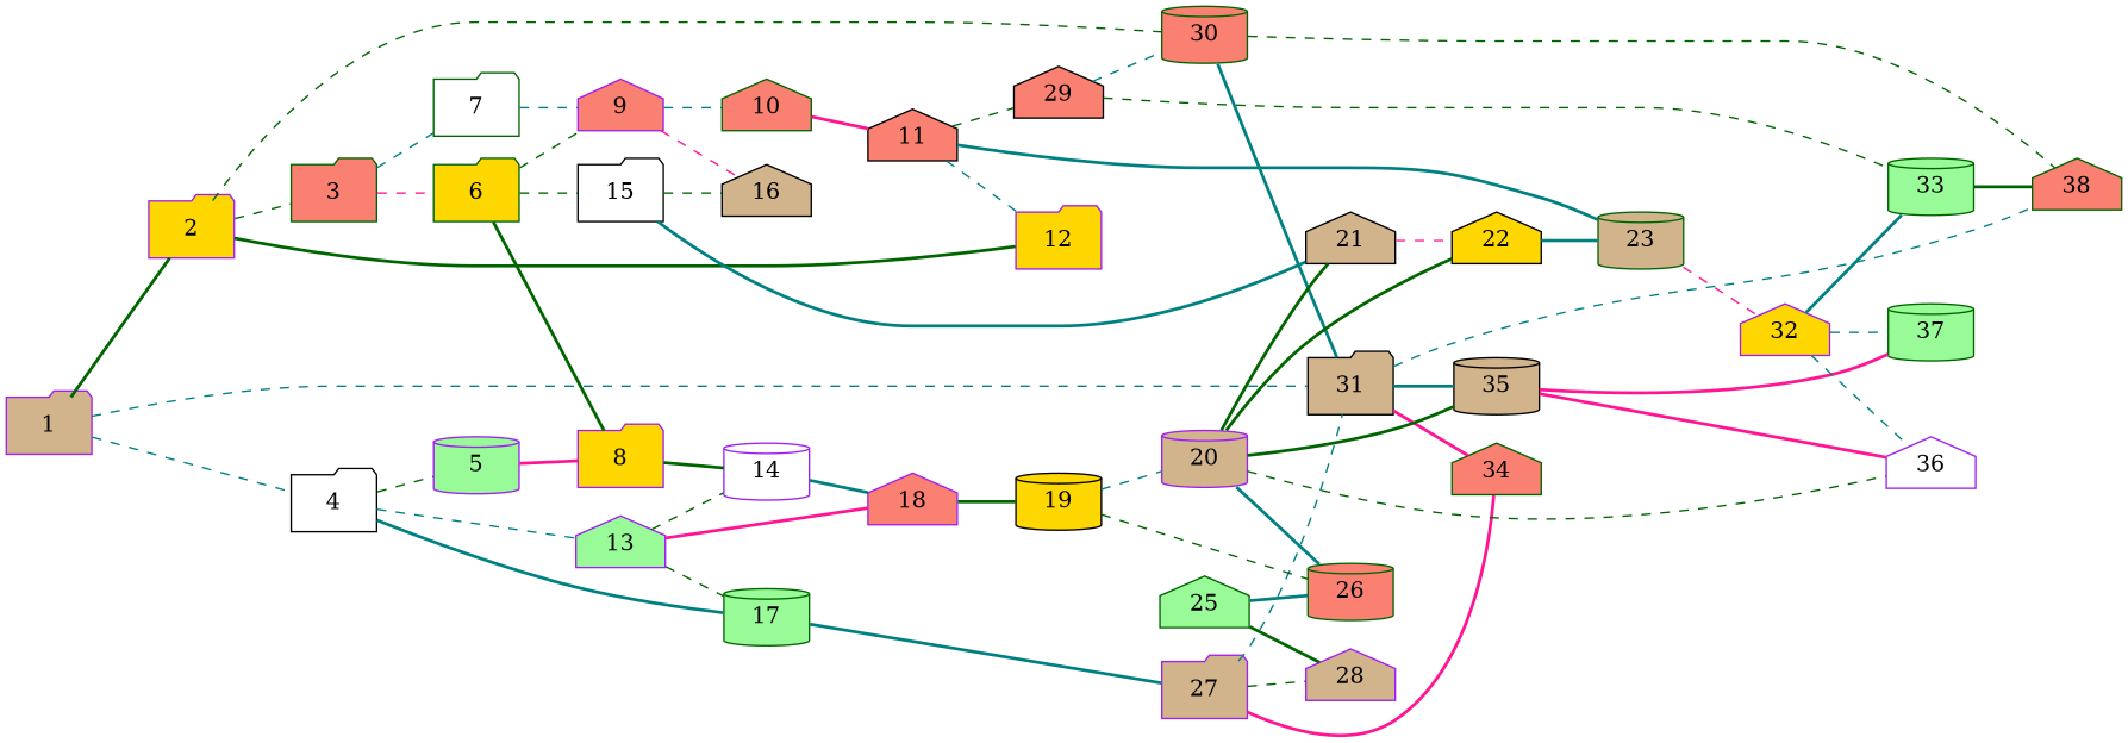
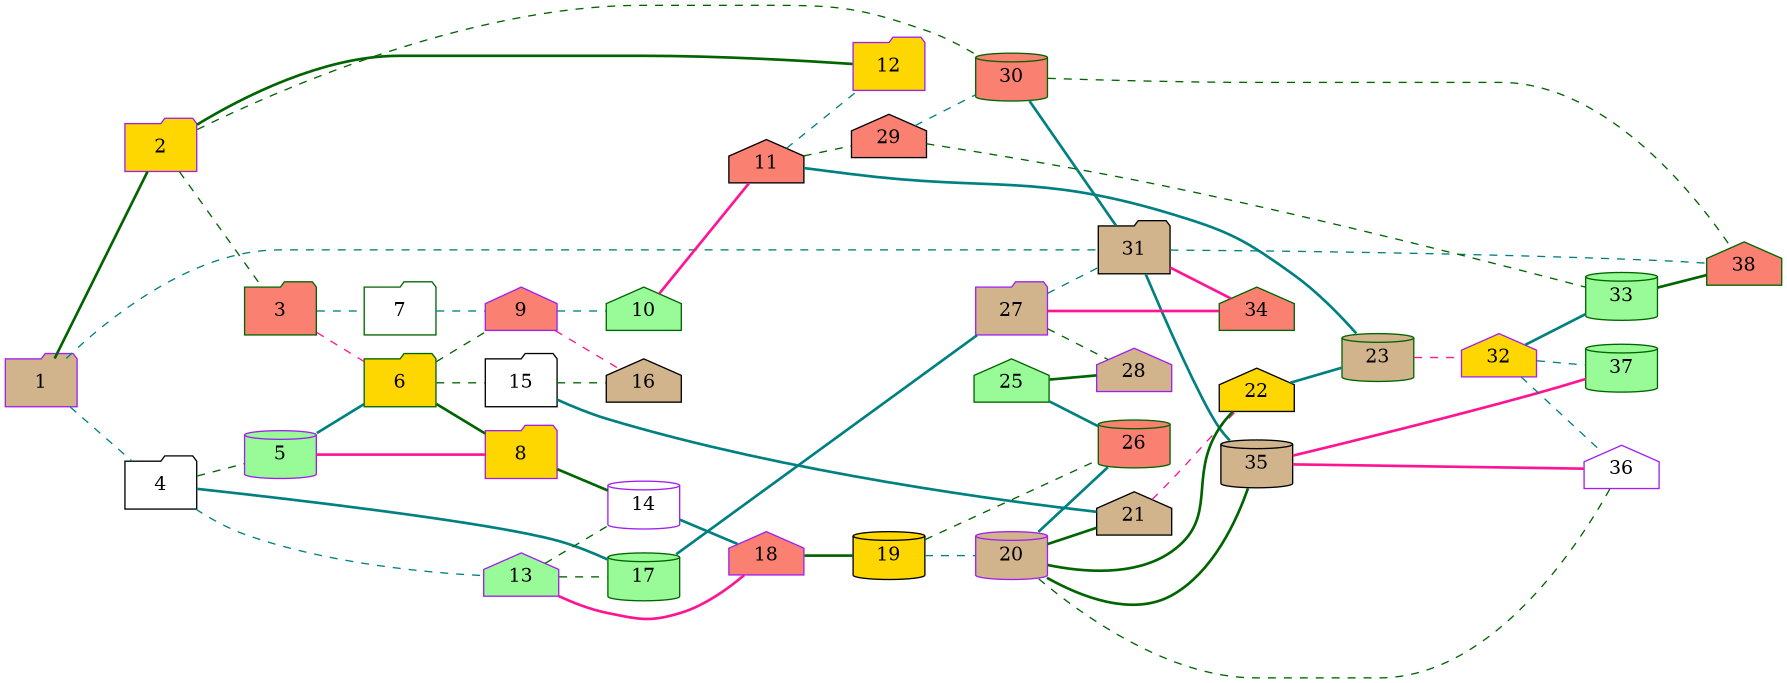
  graph {
    rankdir=LR
    node [color=purple fillcolor=salmon shape=house style=filled]
    edge [color=teal style=dashed weight=1.0]
    1 [fillcolor=tan shape=folder]
    2 [fillcolor=gold shape=folder]
    4 [color=black fillcolor=white shape=folder]
    31 [color=black fillcolor=tan shape=folder]
    3 [color=darkgreen shape=folder]
    12 [fillcolor=gold shape=folder]
    30 [color=darkgreen shape=cylinder]
    5 [fillcolor=palegreen shape=cylinder]
    13 [fillcolor=palegreen]
    17 [color=darkgreen fillcolor=palegreen shape=cylinder]
    35 [color=black fillcolor=tan shape=cylinder]
    34 [color=darkgreen]
    38 [color=darkgreen]
    6 [color=darkgreen fillcolor=gold shape=folder]
    7 [color=darkgreen fillcolor=white shape=folder]
    8 [fillcolor=gold shape=folder]
    9
    15 [color=black fillcolor=white shape=folder]
    14 [fillcolor=white shape=cylinder]
    18
    27 [fillcolor=tan shape=folder]
-   10 [color=darkgreen]
+   10 [color=darkgreen fillcolor=palegreen]
    16 [color=black fillcolor=tan]
    21 [color=black fillcolor=tan]
    11 [color=black]
    23 [color=darkgreen fillcolor=tan shape=cylinder]
    29 [color=black]
    32 [fillcolor=gold]
    33 [color=darkgreen fillcolor=palegreen shape=cylinder]
    19 [color=black fillcolor=gold shape=cylinder]
    22 [color=black fillcolor=gold]
    28 [fillcolor=tan]
    20 [fillcolor=tan shape=cylinder]
    26 [color=darkgreen shape=cylinder]
    36 [fillcolor=white]
    37 [color=darkgreen fillcolor=palegreen shape=cylinder]
    25 [color=darkgreen fillcolor=palegreen]
    1 -- 2 [color=darkgreen style=bold]
    1 -- 4 [weight=2.0]
    1 -- 31
    2 -- 3 [color=darkgreen]
    2 -- 12 [color=darkgreen style=bold]
    2 -- 30 [color=darkgreen]
    4 -- 5 [color=darkgreen]
    4 -- 13
    4 -- 17 [style=bold weight=2.0]
    31 -- 35 [style=bold weight=2.0]
    31 -- 34 [color=deeppink style=bold]
    31 -- 38
    3 -- 6 [color=deeppink weight=2.0]
    3 -- 7 [weight=2.0]
    30 -- 31 [style=bold]
    30 -- 38 [color=darkgreen]
+   5 -- 6 [style=bold]
    5 -- 8 [color=deeppink style=bold]
    13 -- 17 [color=darkgreen]
    13 -- 14 [color=darkgreen]
    13 -- 18 [color=deeppink style=bold]
    17 -- 27 [style=bold]
    35 -- 36 [color=deeppink style=bold]
    35 -- 37 [color=deeppink style=bold]
    6 -- 8 [color=darkgreen style=bold]
    6 -- 9 [color=darkgreen]
    6 -- 15 [color=darkgreen]
    7 -- 9
    8 -- 14 [color=darkgreen style=bold]
    9 -- 10 [weight=2.0]
    9 -- 16 [color=deeppink weight=2.0]
    15 -- 16 [color=darkgreen]
    15 -- 21 [style=bold]
    14 -- 18 [style=bold]
    18 -- 19 [color=darkgreen style=bold]
    27 -- 31
    27 -- 34 [color=deeppink style=bold weight=2.0]
    27 -- 28 [color=darkgreen weight=2.0]
    10 -- 11 [color=deeppink style=bold weight=2.0]
    21 -- 22 [color=deeppink]
    11 -- 12 [weight=2.0]
    11 -- 23 [style=bold]
    11 -- 29 [color=darkgreen]
    23 -- 32 [color=deeppink]
    29 -- 30
    29 -- 33 [color=darkgreen]
    32 -- 33 [style=bold weight=2.0]
    32 -- 36
    32 -- 37 [weight=2.0]
    33 -- 38 [color=darkgreen style=bold weight=2.0]
    19 -- 20
    19 -- 26 [color=darkgreen]
    22 -- 23 [style=bold]
    20 -- 35 [color=darkgreen style=bold]
    20 -- 21 [color=darkgreen style=bold]
    20 -- 22 [color=darkgreen style=bold]
    20 -- 26 [style=bold]
    20 -- 36 [color=darkgreen]
    25 -- 28 [color=darkgreen style=bold]
    25 -- 26 [style=bold]
  }
